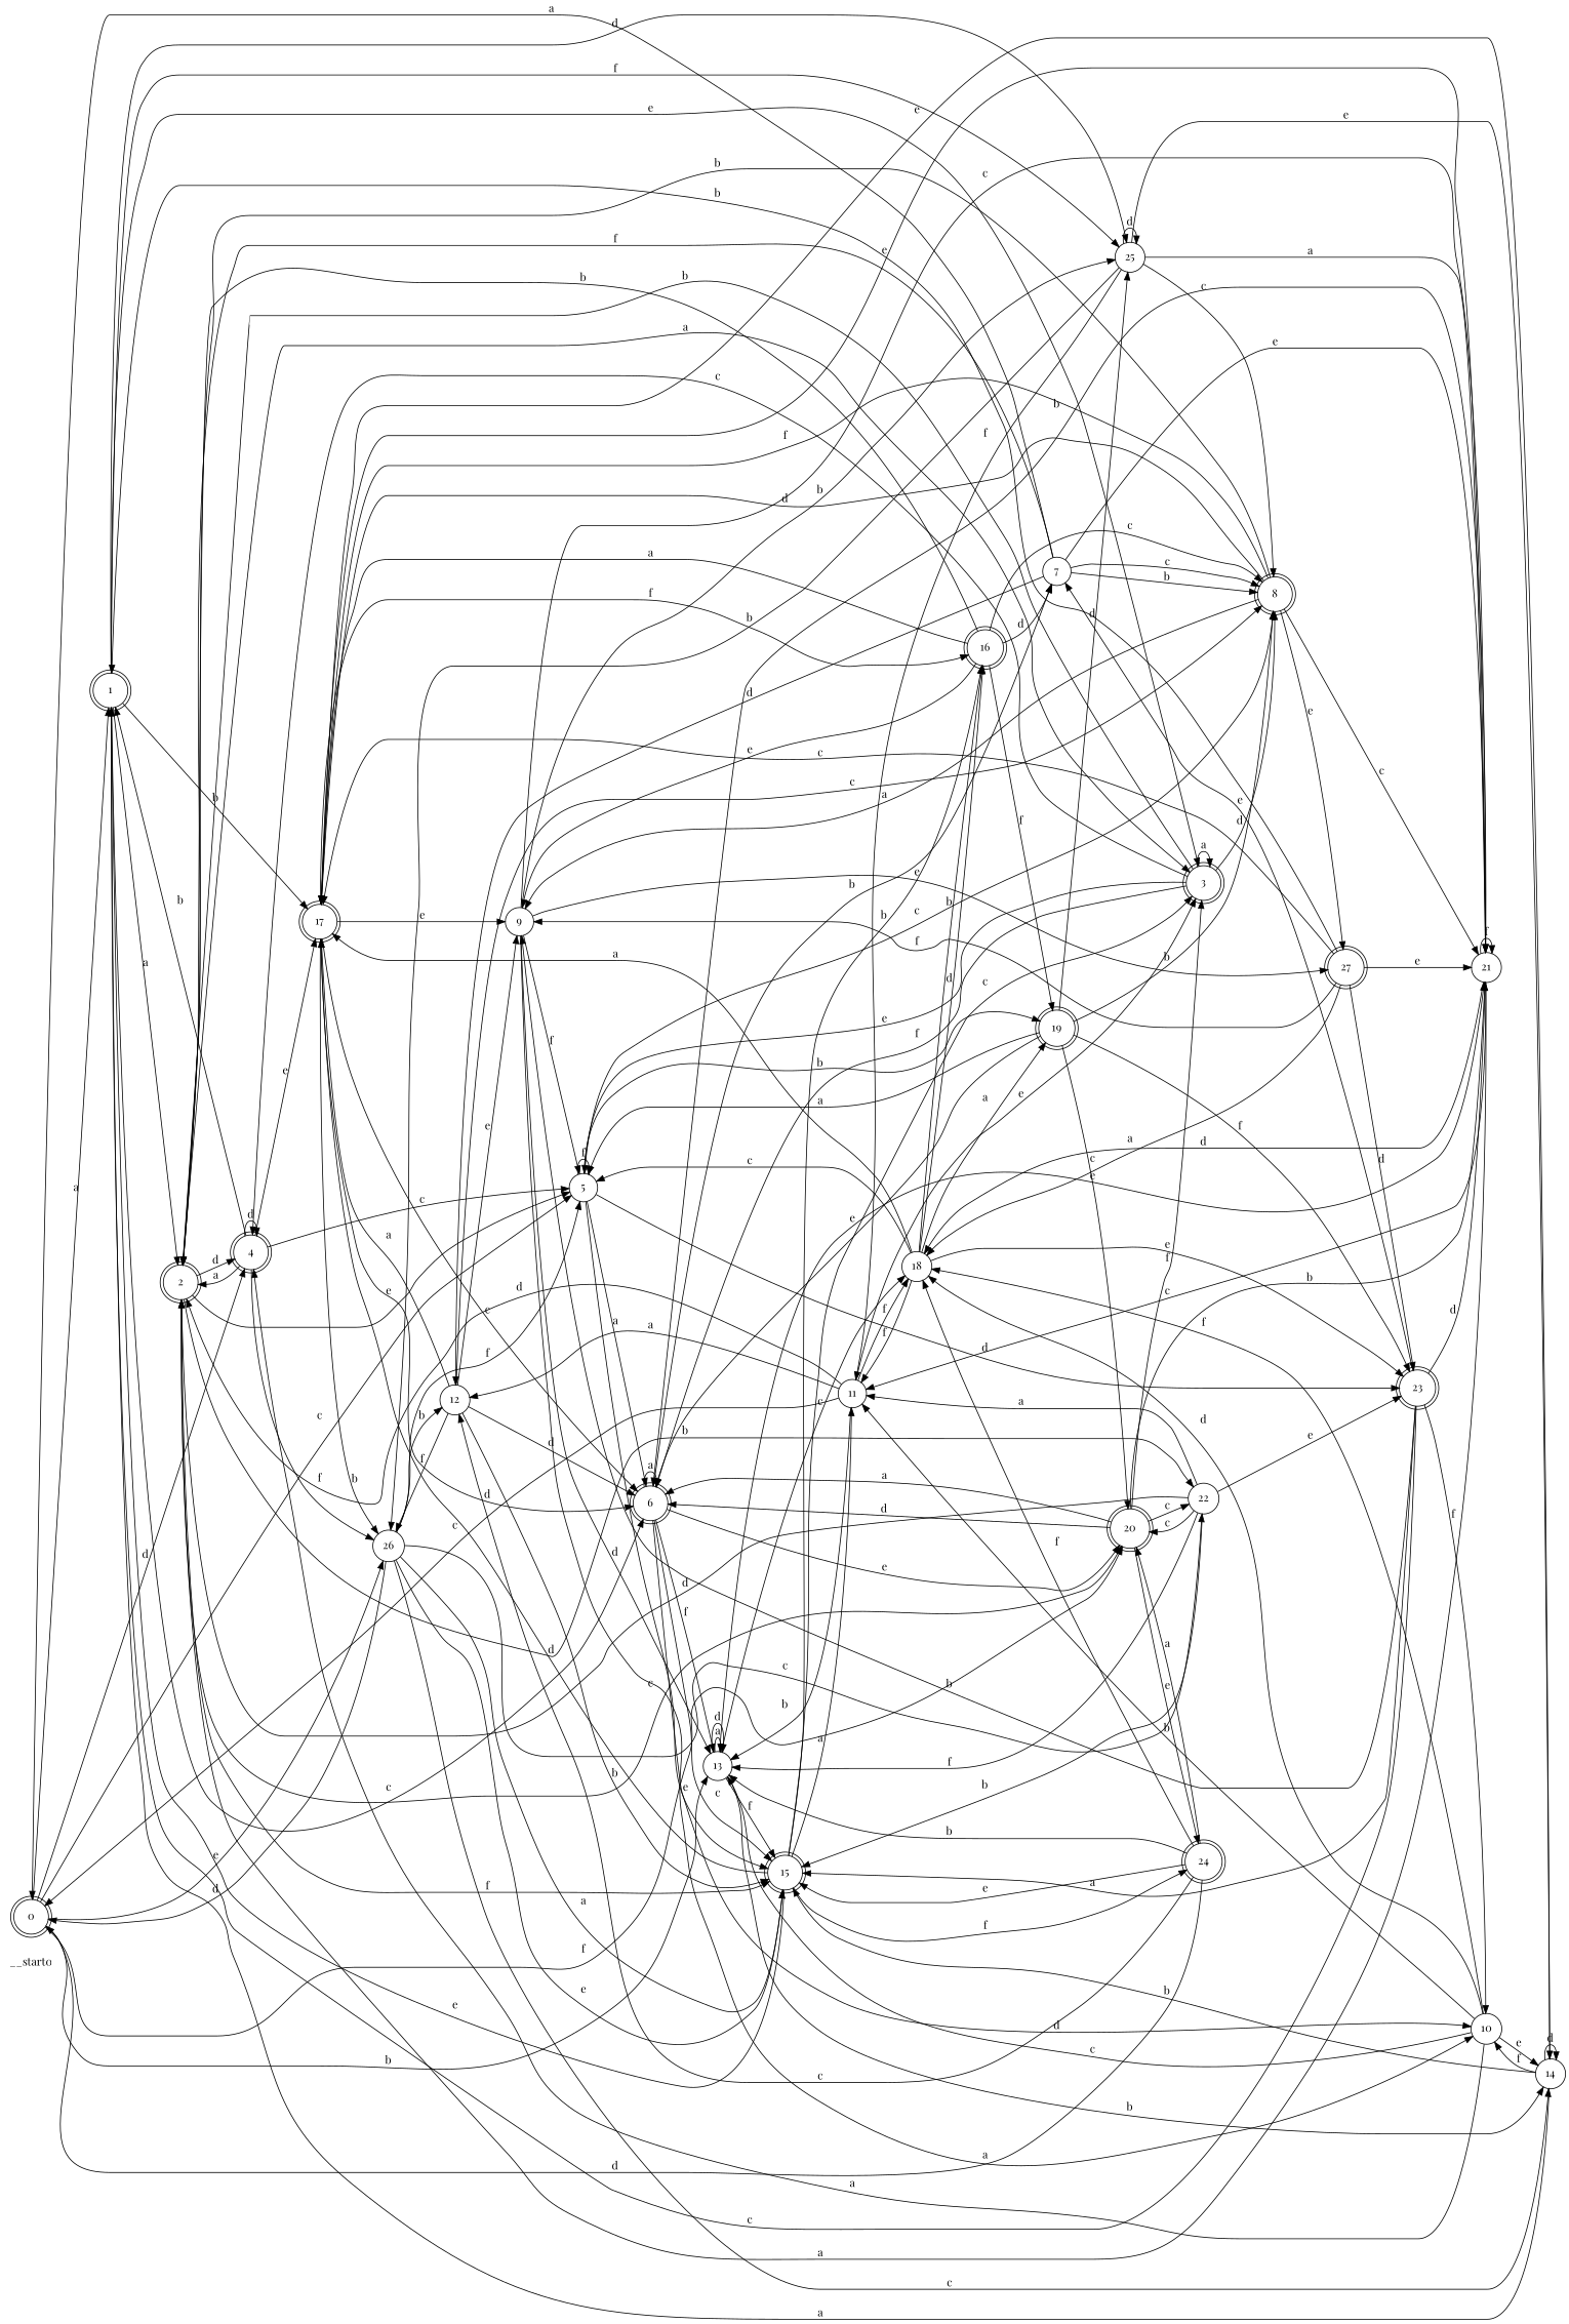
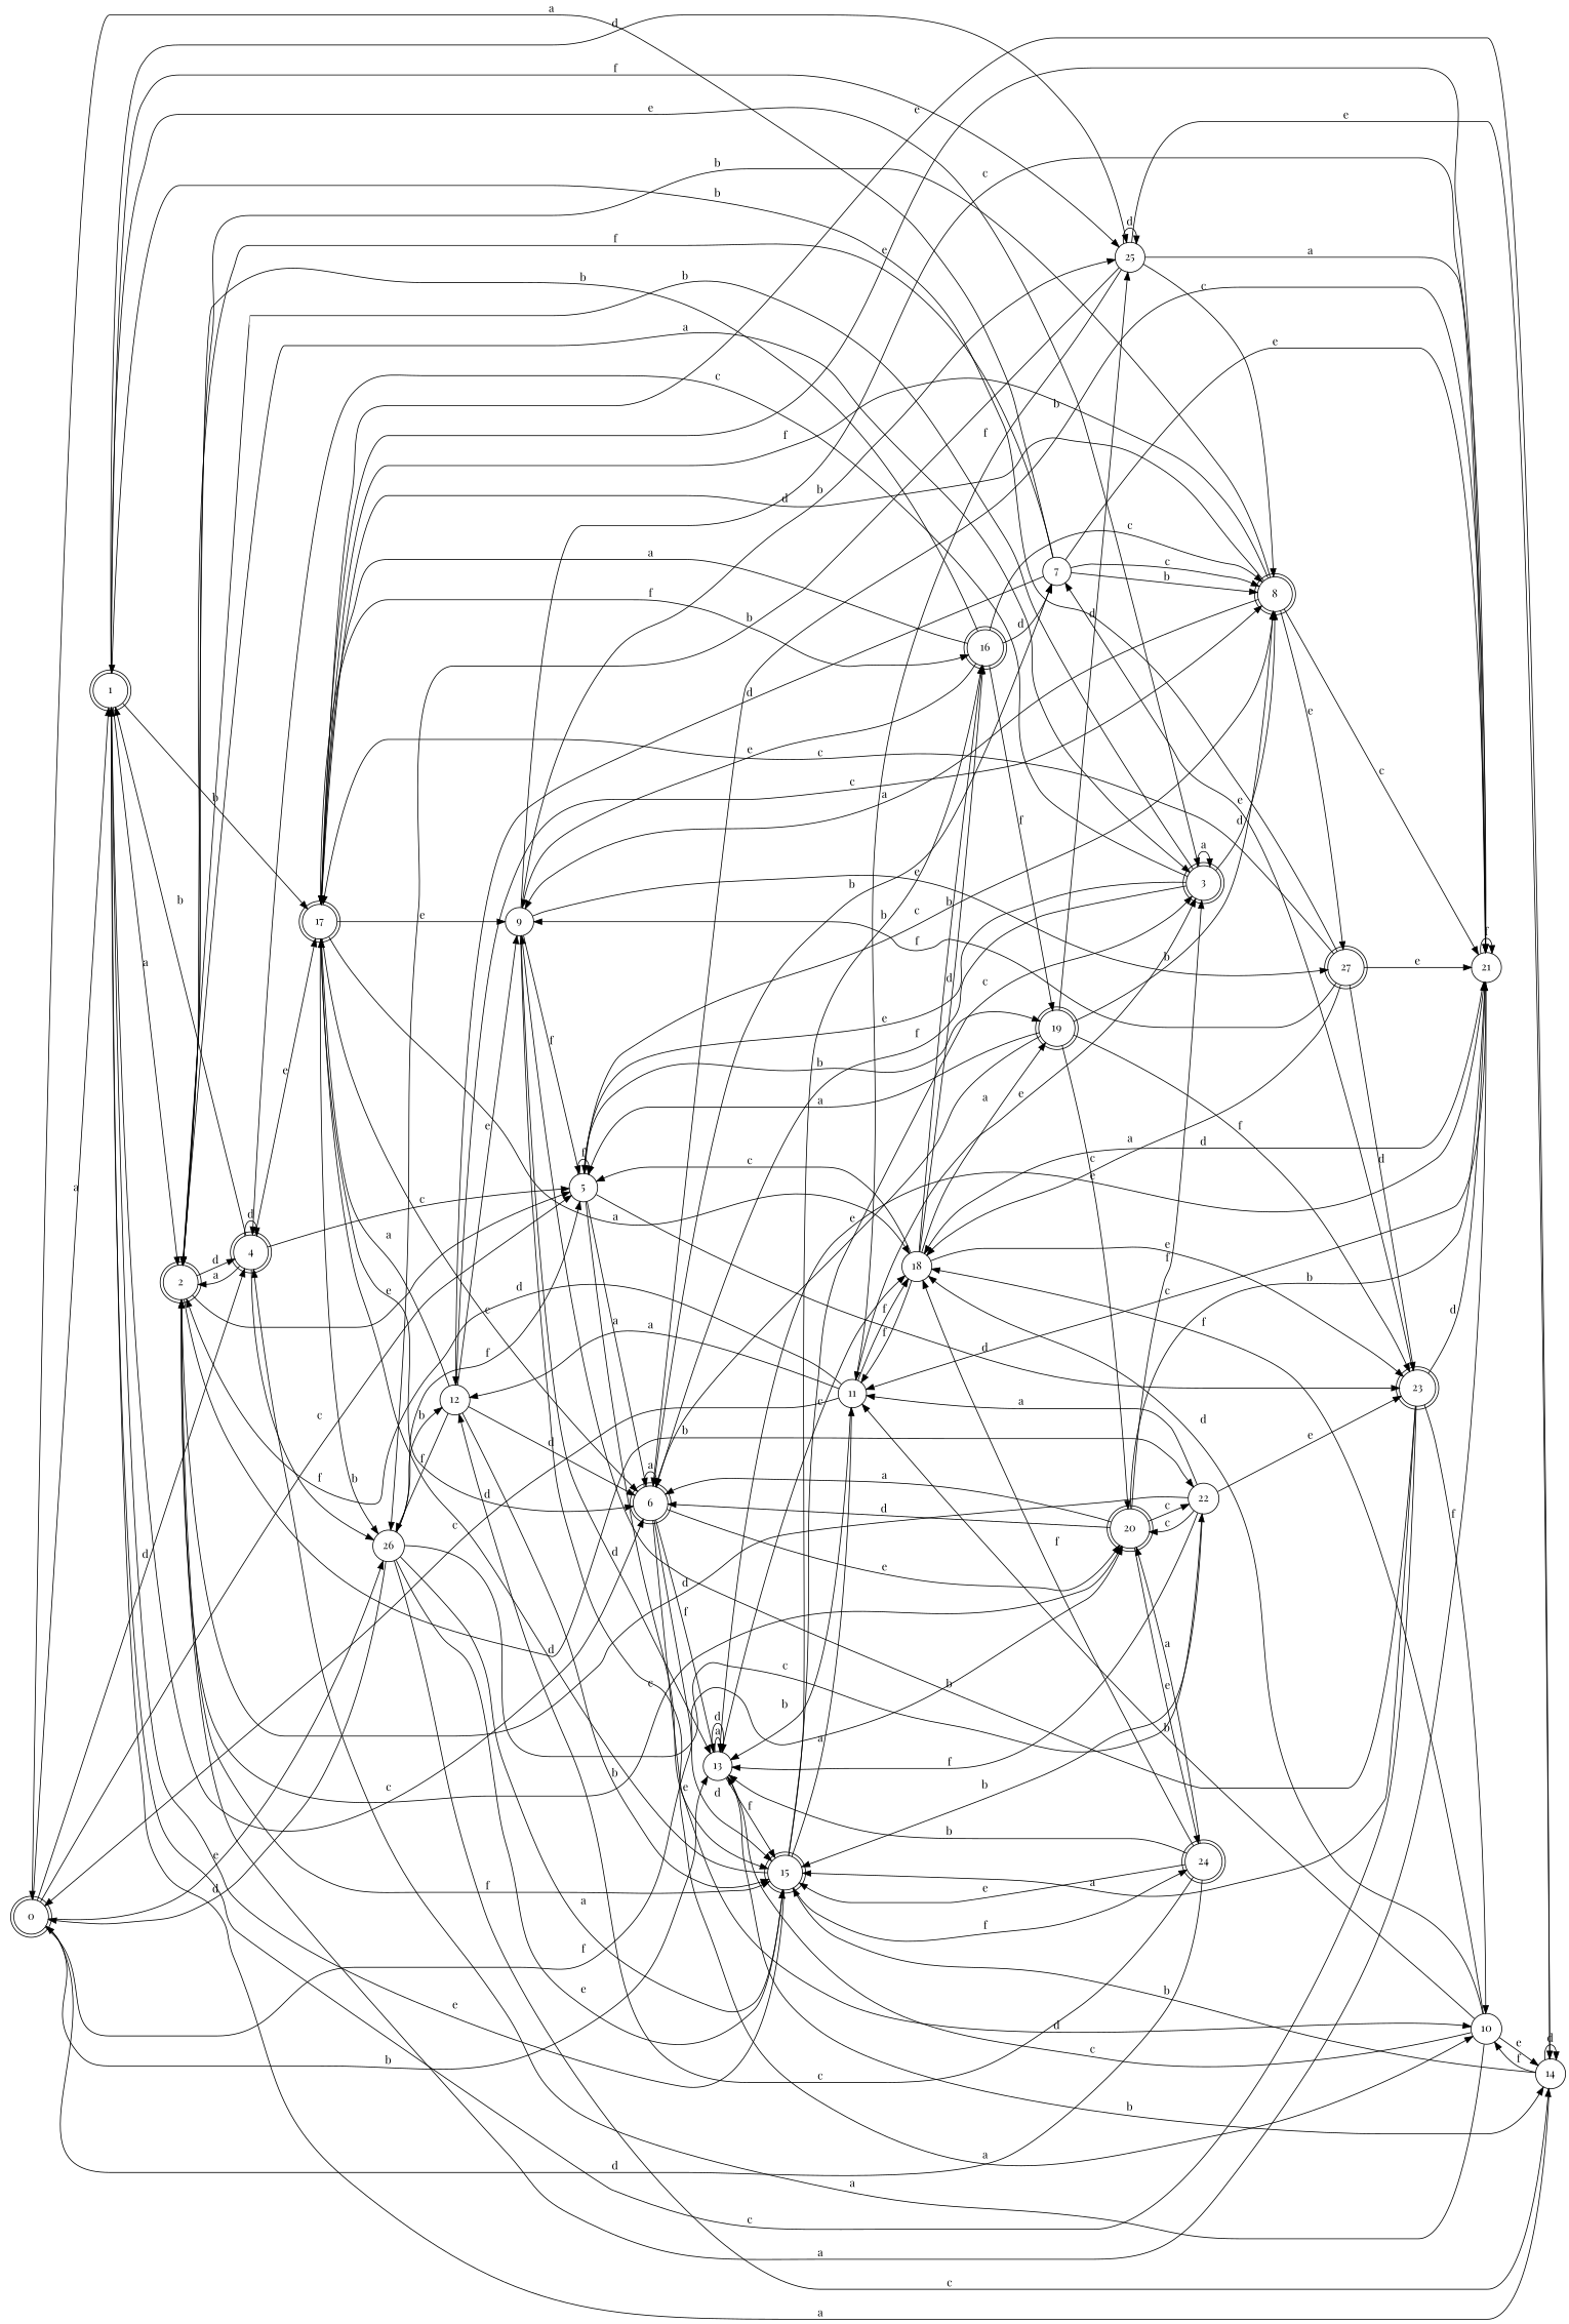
  digraph {
    fontname="Playfair Display"
    rankdir=LR
    node [fontname="Playfair Display" shape=doublecircle color=black fillcolor=white style="rounded,filled"]
    edge [fontname="Playfair Display"]
-   __start0 [shape=none color="" fillcolor="" style=""]
    n2 [label=0]
    n3 [label=1]
    n4 [label=4]
    n5 [label=5 shape=circle style=filled]
    n6 [label=13 shape=circle style=filled]
    n7 [label=20]
    n8 [label=26 shape=circle style=filled]
    n9 [label=2]
    n10 [label=3]
    n11 [label=6]
    n12 [label=17]
    n13 [label=25 shape=circle style=filled]
    n14 [label=15]
    n15 [label=8]
    n16 [label=19]
    n17 [label=23]
    n18 [label=21 shape=circle style=filled]
    n19 [label=14 shape=circle style=filled]
    n20 [label=18 shape=circle style=filled]
    n21 [label=22 shape=circle style=filled]
    n22 [label=24]
    n23 [label=12 shape=circle style=filled]
    n24 [label=7 shape=circle style=filled]
    n25 [label=10 shape=circle style=filled]
    n26 [label=9 shape=circle style=filled]
    n27 [label=16]
    n28 [label=11 shape=circle style=filled]
    n29 [label=27]
    n2 -> n3 [label=a]
    n2 -> n4 [label=d]
    n2 -> n5 [label=c]
    n2 -> n6 [label=b]
    n2 -> n7 [label=f]
    n2 -> n8 [label=e]
    n3 -> n9 [label=a]
    n3 -> n10 [label=e]
    n3 -> n11 [label=c]
    n3 -> n12 [label=b]
    n3 -> n13 [label=d]
    n3 -> n13 [label=f]
    n4 -> n3 [label=b]
    n4 -> n4 [label=d]
    n4 -> n5 [label=c]
    n4 -> n8 [label=f]
    n4 -> n9 [label=a]
    n4 -> n12 [label=e]
    n5 -> n5 [label=f]
    n5 -> n11 [label=a]
    n5 -> n14 [label=e]
    n5 -> n15 [label=c]
    n5 -> n16 [label=b]
    n5 -> n17 [label=d]
    n6 -> n6 [label=a]
    n6 -> n6 [label=d]
    n6 -> n14 [label=f]
    n6 -> n18 [label=e]
    n6 -> n19 [label=b]
    n6 -> n20 [label=c]
    n7 -> n10 [label=f]
    n7 -> n11 [label=a]
    n7 -> n11 [label=d]
    n7 -> n18 [label=b]
    n7 -> n21 [label=c]
    n7 -> n22 [label=e]
    n8 -> n2 [label=d]
    n8 -> n5 [label=f]
    n8 -> n14 [label=a]
    n8 -> n14 [label=e]
    n8 -> n19 [label=c]
    n8 -> n21 [label=c]
    n8 -> n23 [label=b]
    n9 -> n4 [label=d]
    n9 -> n5 [label=e]
    n9 -> n7 [label=c]
    n9 -> n10 [label=a]
    n9 -> n14 [label=f]
    n9 -> n21 [label=b]
    n10 -> n4 [label=c]
    n10 -> n5 [label=e]
    n10 -> n9 [label=b]
    n10 -> n10 [label=a]
    n10 -> n11 [label=f]
    n10 -> n15 [label=d]
    n11 -> n6 [label=f]
    n11 -> n7 [label=e]
    n11 -> n11 [label=a]
-   n11 -> n14 [label=c]
+   n11 -> n14 [label=d]
    n11 -> n24 [label=b]
    n11 -> n25 [label=d]
    n12 -> n8 [label=b]
    n12 -> n11 [label=c]
    n12 -> n11 [label=d]
-   n20 -> n12 [label=a]
+   n12 -> n20 [label=a]
    n12 -> n26 [label=e]
    n12 -> n27 [label=f]
    n13 -> n8 [label=b]
    n13 -> n13 [label=d]
    n13 -> n15 [label=c]
    n13 -> n18 [label=a]
    n13 -> n19 [label=e]
    n13 -> n28 [label=f]
    n14 -> n3 [label=e]
    n14 -> n10 [label=c]
    n14 -> n12 [label=d]
    n14 -> n22 [label=f]
    n14 -> n27 [label=b]
    n14 -> n28 [label=a]
    n15 -> n9 [label=b]
    n15 -> n12 [label=d]
    n15 -> n12 [label=f]
    n15 -> n18 [label=c]
    n15 -> n26 [label=a]
    n15 -> n29 [label=e]
    n16 -> n5 [label=a]
    n16 -> n7 [label=c]
    n16 -> n11 [label=e]
    n16 -> n13 [label=d]
    n16 -> n15 [label=b]
    n16 -> n17 [label=f]
    n17 -> n3 [label=c]
    n17 -> n14 [label=a]
    n17 -> n18 [label=d]
    n17 -> n24 [label=e]
    n17 -> n25 [label=f]
    n17 -> n26 [label=b]
    n18 -> n9 [label=a]
    n18 -> n11 [label=b]
    n18 -> n12 [label=e]
    n18 -> n18 [label=f]
    n18 -> n20 [label=d]
    n18 -> n28 [label=c]
    n19 -> n3 [label=a]
    n19 -> n12 [label=e]
    n19 -> n14 [label=b]
    n19 -> n19 [label=d]
    n19 -> n25 [label=f]
    n20 -> n5 [label=c]
    n20 -> n16 [label=a]
    n20 -> n17 [label=e]
    n20 -> n27 [label=b]
    n20 -> n27 [label=d]
    n20 -> n28 [label=f]
    n21 -> n6 [label=f]
    n21 -> n7 [label=c]
    n21 -> n9 [label=d]
    n21 -> n14 [label=b]
    n21 -> n17 [label=e]
    n21 -> n28 [label=a]
    n22 -> n2 [label=d]
    n22 -> n6 [label=b]
    n22 -> n7 [label=a]
    n22 -> n14 [label=e]
    n22 -> n20 [label=f]
    n22 -> n23 [label=c]
    n23 -> n8 [label=f]
    n23 -> n11 [label=d]
    n23 -> n12 [label=a]
    n23 -> n14 [label=b]
    n23 -> n15 [label=c]
    n23 -> n26 [label=e]
    n24 -> n2 [label=a]
    n24 -> n9 [label=f]
    n24 -> n15 [label=b]
    n24 -> n15 [label=c]
    n24 -> n18 [label=e]
    n24 -> n23 [label=d]
    n25 -> n4 [label=a]
    n25 -> n6 [label=c]
    n25 -> n19 [label=e]
    n25 -> n20 [label=d]
    n25 -> n20 [label=f]
    n25 -> n28 [label=b]
    n26 -> n5 [label=f]
    n26 -> n6 [label=d]
    n26 -> n13 [label=b]
    n26 -> n18 [label=c]
    n26 -> n25 [label=a]
    n26 -> n29 [label=e]
    n27 -> n9 [label=b]
    n27 -> n12 [label=a]
    n27 -> n15 [label=c]
    n27 -> n16 [label=f]
    n27 -> n24 [label=d]
    n27 -> n26 [label=e]
    n28 -> n2 [label=c]
    n28 -> n6 [label=b]
    n28 -> n9 [label=d]
    n28 -> n10 [label=e]
    n28 -> n20 [label=f]
    n28 -> n23 [label=a]
    n29 -> n3 [label=b]
    n29 -> n12 [label=c]
    n29 -> n17 [label=d]
    n29 -> n18 [label=e]
    n29 -> n20 [label=a]
    n29 -> n26 [label=f]
  }
